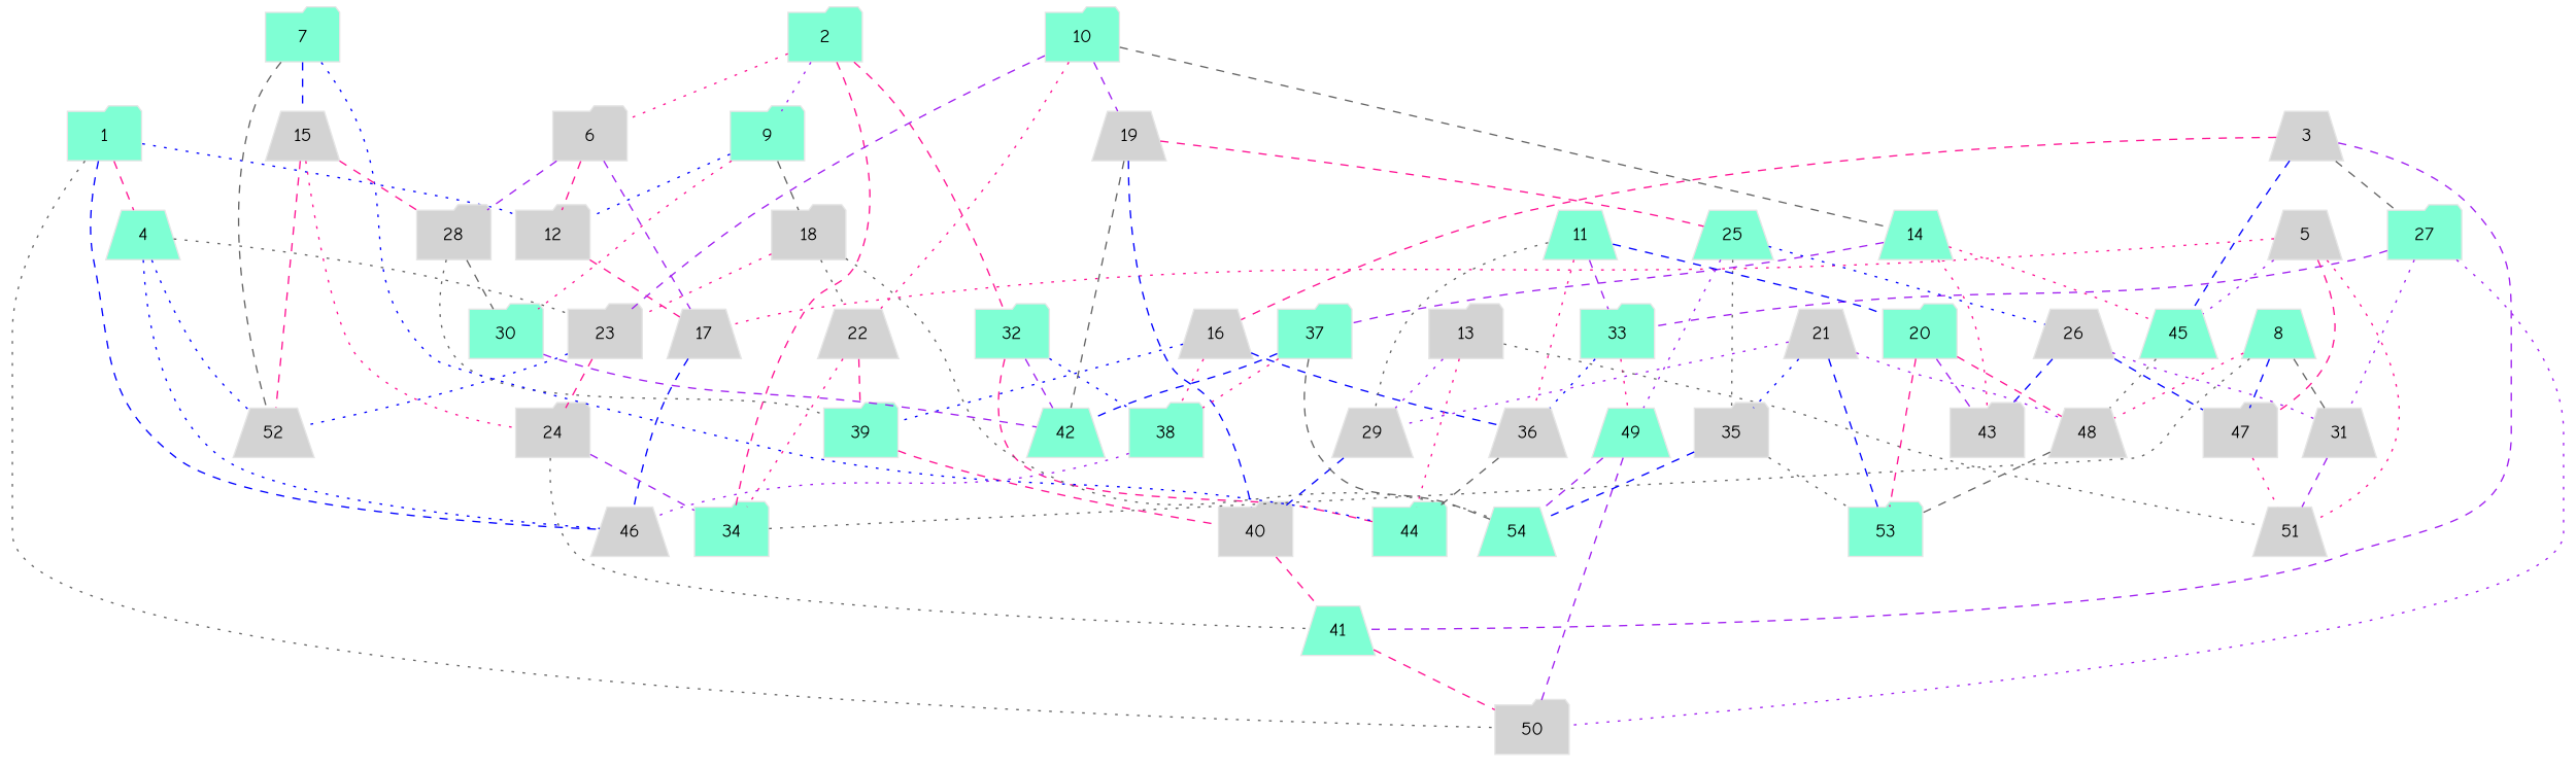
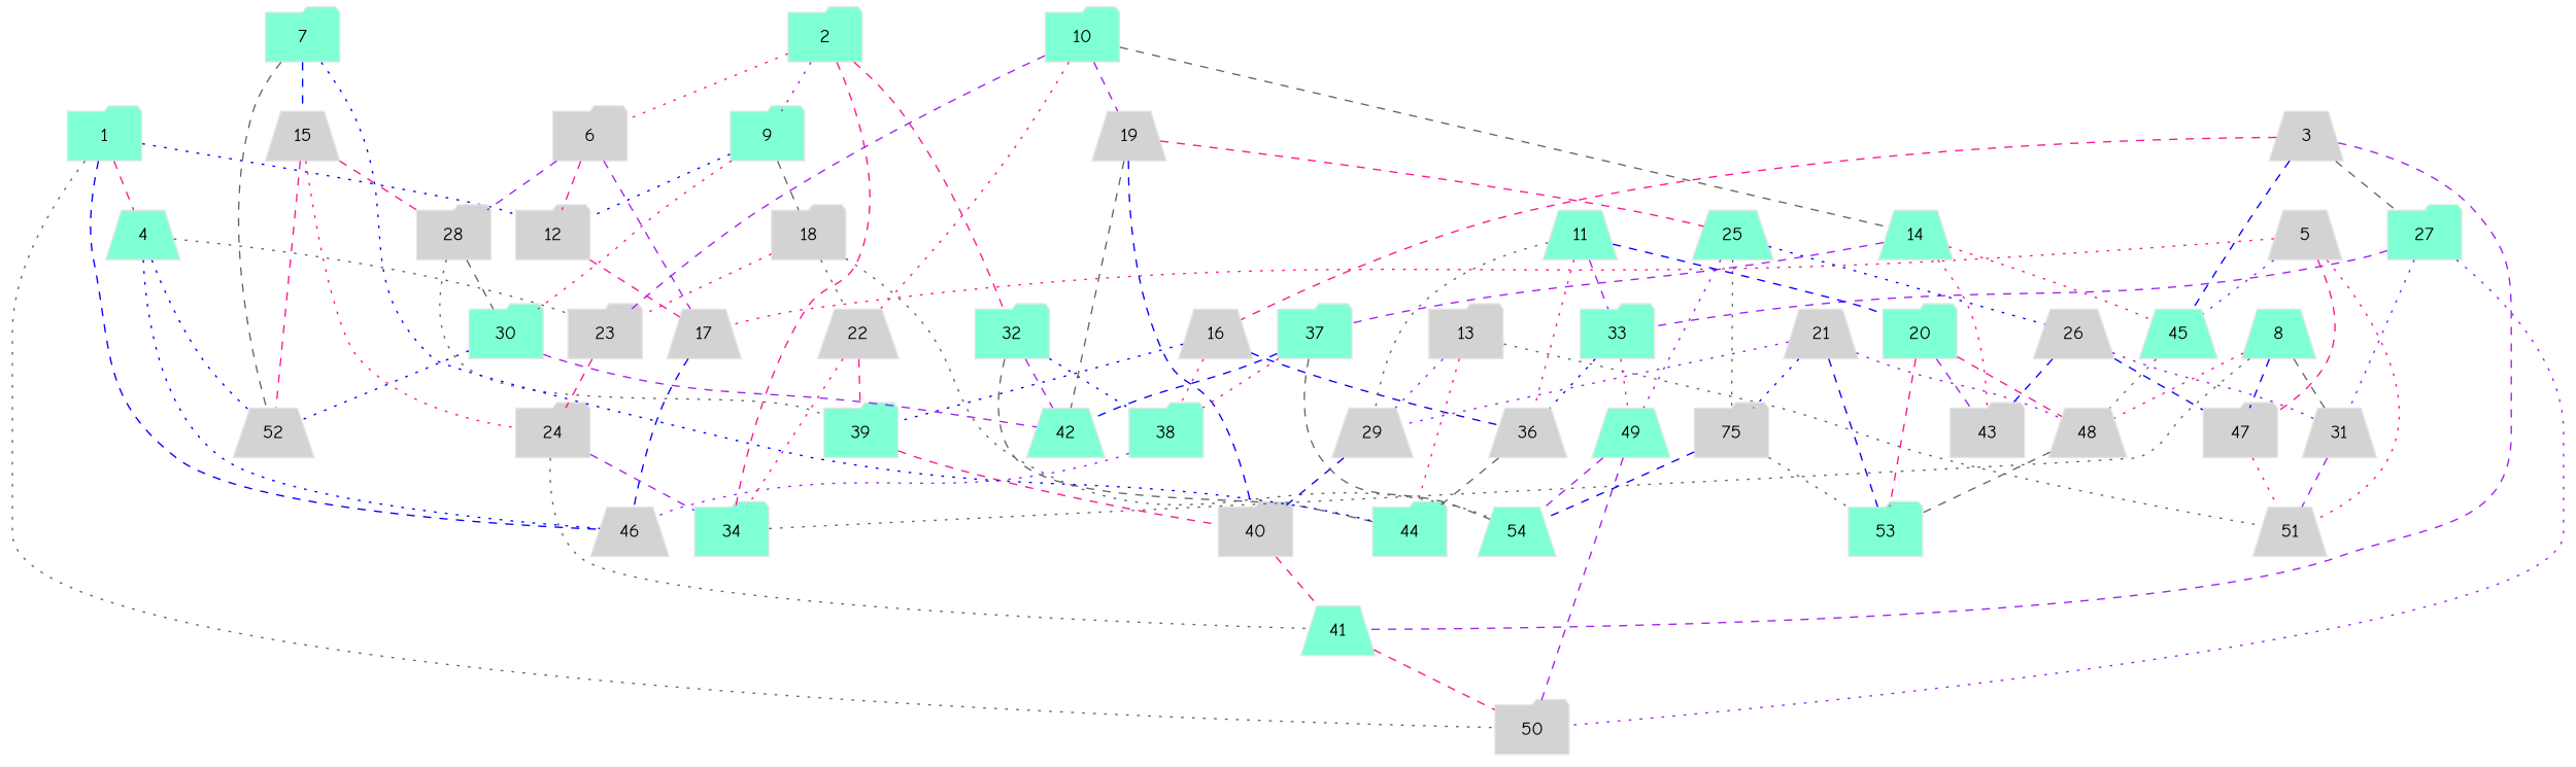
  graph {
    fontname="Comic Neue"
    node [color=gray90 fillcolor=lightgrey fontname="Comic Neue" shape=folder style=filled]
    edge [color=deeppink fontname="Comic Neue" style=dashed]
    1 [fillcolor=aquamarine]
    4 [fillcolor=aquamarine shape=trapezium]
    12
    46 [shape=trapezium]
    50
    23
    52 [shape=trapezium]
    17 [shape=trapezium]
    2 [fillcolor=aquamarine]
    6
    9 [fillcolor=aquamarine]
    32 [fillcolor=aquamarine]
    34 [fillcolor=aquamarine]
    28
    18
    30 [fillcolor=aquamarine]
    44 [fillcolor=aquamarine]
    38 [fillcolor=aquamarine]
    42 [fillcolor=aquamarine shape=trapezium]
    3 [shape=trapezium]
    16 [shape=trapezium]
    27 [fillcolor=aquamarine]
    41 [fillcolor=aquamarine shape=trapezium]
    45 [fillcolor=aquamarine shape=trapezium]
    36 [shape=trapezium]
    39 [fillcolor=aquamarine]
    31 [shape=trapezium]
    33 [fillcolor=aquamarine]
    48 [shape=trapezium]
    24
    5 [shape=trapezium]
    47
    51 [shape=trapezium]
    7 [fillcolor=aquamarine]
    15 [shape=trapezium]
    13
    29 [shape=trapezium]
    8 [fillcolor=aquamarine shape=trapezium]
    53 [fillcolor=aquamarine]
    22 [shape=trapezium]
    54 [fillcolor=aquamarine shape=trapezium]
    10 [fillcolor=aquamarine]
    14 [fillcolor=aquamarine shape=trapezium]
    19 [shape=trapezium]
    37 [fillcolor=aquamarine]
    43
    25 [fillcolor=aquamarine shape=trapezium]
    40
    11 [fillcolor=aquamarine shape=trapezium]
    20 [fillcolor=aquamarine]
    49 [fillcolor=aquamarine shape=trapezium]
-   35
+   35 [label=75]
    26 [shape=trapezium]
    21 [shape=trapezium]
    1 -- 4
    1 -- 12 [color=blue style=dotted]
    1 -- 46 [color=blue]
    1 -- 50 [color=gray40 style=dotted]
    4 -- 46 [color=blue style=dotted]
    4 -- 23 [color=gray40 style=dotted]
    4 -- 52 [color=blue style=dotted]
    12 -- 17
    23 -- 24
    17 -- 46 [color=blue]
    2 -- 6 [style=dotted]
    2 -- 9 [color=purple style=dotted]
    2 -- 32
    2 -- 34
    6 -- 12
    6 -- 17 [color=purple]
    6 -- 28 [color=purple]
    9 -- 12 [color=blue style=dotted]
    9 -- 18 [color=gray40]
    9 -- 30 [style=dotted]
-   32 -- 44
+   32 -- 44 [color=gray40]
    32 -- 38 [color=blue style=dotted]
    32 -- 42 [color=purple]
    28 -- 30 [color=gray40]
    28 -- 39 [color=gray40 style=dotted]
    18 -- 23 [style=dotted]
    18 -- 22 [color=gray40 style=dotted]
    18 -- 54 [color=gray40 style=dotted]
-   23 -- 52 [color=blue style=dotted]
+   30 -- 52 [color=blue style=dotted]
    30 -- 42 [color=purple]
    38 -- 46 [color=purple style=dotted]
    3 -- 16
    3 -- 27 [color=gray40]
    3 -- 41 [color=purple]
    3 -- 45 [color=blue]
    16 -- 38 [style=dotted]
    16 -- 36 [color=blue]
    16 -- 39 [color=blue style=dotted]
    27 -- 50 [color=purple style=dotted]
    27 -- 31 [color=purple style=dotted]
    27 -- 33 [color=purple]
    41 -- 50
    45 -- 48 [color=gray40 style=dotted]
    36 -- 44 [color=gray40]
    39 -- 40
    31 -- 51 [color=purple]
    33 -- 36 [color=blue style=dotted]
    33 -- 49 [style=dotted]
    48 -- 53 [color=gray40]
    24 -- 34 [color=purple]
    24 -- 41 [color=gray40 style=dotted]
    5 -- 17 [style=dotted]
    5 -- 45 [color=purple style=dotted]
    5 -- 47
    5 -- 51 [style=dotted]
    47 -- 51 [style=dotted]
    7 -- 52 [color=gray40]
    7 -- 44 [color=blue style=dotted]
    7 -- 15 [color=blue]
    15 -- 52
    15 -- 28
    15 -- 24 [style=dotted]
    13 -- 44 [style=dotted]
    13 -- 51 [color=gray40 style=dotted]
    13 -- 29 [color=purple style=dotted]
    29 -- 40 [color=blue]
    8 -- 34 [color=gray40 style=dotted]
    8 -- 31 [color=gray40]
    8 -- 48 [style=dotted]
    8 -- 47 [color=blue]
    22 -- 34 [style=dotted]
    22 -- 39
    10 -- 23 [color=purple]
    10 -- 22 [style=dotted]
    10 -- 14 [color=gray40]
    10 -- 19 [color=purple]
    14 -- 45 [style=dotted]
    14 -- 37 [color=purple]
    14 -- 43 [style=dotted]
    19 -- 42 [color=gray40]
    19 -- 25
    19 -- 40 [color=blue]
    37 -- 38 [style=dotted]
    37 -- 42 [color=blue]
    37 -- 54 [color=gray40]
    25 -- 49 [color=purple style=dotted]
    25 -- 35 [color=gray40 style=dotted]
    25 -- 26 [color=blue style=dotted]
    40 -- 41
    11 -- 36 [style=dotted]
    11 -- 33 [color=purple]
    11 -- 29 [color=gray40 style=dotted]
    11 -- 20 [color=blue]
    20 -- 48
    20 -- 53
    20 -- 43 [color=purple]
    49 -- 50 [color=purple]
    49 -- 54 [color=purple]
    35 -- 53 [color=gray40 style=dotted]
    35 -- 54 [color=blue]
    26 -- 31 [color=purple style=dotted]
    26 -- 47 [color=blue]
    26 -- 43 [color=blue]
    21 -- 48 [color=purple style=dotted]
    21 -- 29 [color=purple style=dotted]
    21 -- 53 [color=blue]
    21 -- 35 [color=blue style=dotted]
  }
